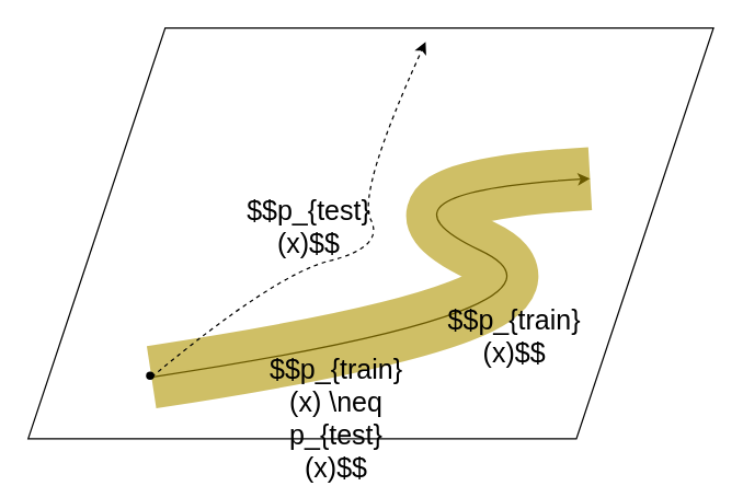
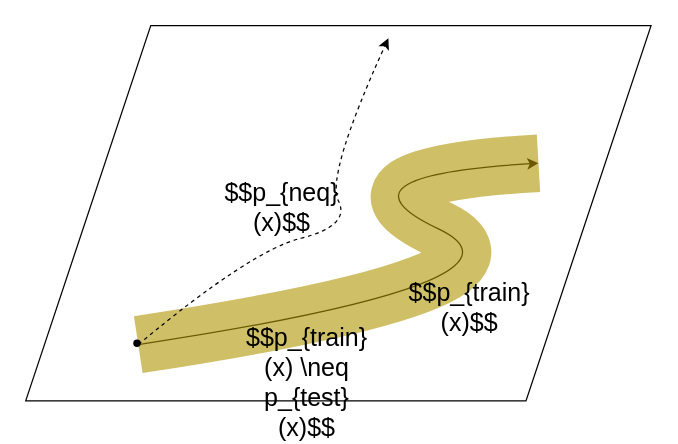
  <mxCell id="0" />
  <mxCell id="1" parent="0" />
  <mxCell id="2" value="" style="shape=parallelogram;perimeter=parallelogramPerimeter;whiteSpace=wrap;html=1;fixedSize=1;size=100;" vertex="1" parent="1"><mxGeometry width="500" height="300" as="geometry" x="20" y="20" /></mxCell>
  <mxCell id="3" value="" style="curved=1;endArrow=classic;html=1;rounded=0;" edge="1" parent="1"><mxGeometry width="50" height="50" relative="1" as="geometry"><mxPoint x="110" y="275" as="sourcePoint" /><mxPoint x="430" y="130" as="targetPoint" /><Array as="points"><mxPoint x="440" y="225" /><mxPoint x="260" y="140" /></Array></mxGeometry></mxCell>
  <mxCell id="4" value="" style="curved=1;endArrow=none;html=1;rounded=0;startSize=25;endSize=39;strokeWidth=46;endFill=0;opacity=60;fillColor=#e3c800;strokeColor=#B09500;" edge="1" parent="1"><mxGeometry width="50" height="50" relative="1" as="geometry"><mxPoint x="110" y="275" as="sourcePoint" /><mxPoint x="430" y="130" as="targetPoint" /><Array as="points"><mxPoint x="440" y="225" /><mxPoint x="260" y="140" /></Array></mxGeometry></mxCell>
  <mxCell id="5" value="" style="curved=1;endArrow=classic;html=1;rounded=0;dashed=1;" edge="1" parent="1"><mxGeometry width="50" height="50" relative="1" as="geometry"><mxPoint x="110" y="275" as="sourcePoint" /><mxPoint x="310" y="30" as="targetPoint" /><Array as="points"><mxPoint x="200" y="200" /><mxPoint x="280" y="180" /><mxPoint x="260" y="140" /></Array></mxGeometry></mxCell>
- <mxCell id="6" value="&lt;font style=&quot;font-size: 20px;&quot;&gt;$$p_{test}(x)$$&lt;/font&gt;" style="text;html=1;align=center;verticalAlign=middle;whiteSpace=wrap;rounded=0;" vertex="1" parent="1"><mxGeometry x="180" y="150" width="90" height="30" as="geometry" /></mxCell>
+ <mxCell id="6" value="&lt;font style=&quot;font-size: 20px;&quot;&gt;$$p_{neq}(x)$$&lt;/font&gt;" style="text;html=1;align=center;verticalAlign=middle;whiteSpace=wrap;rounded=0;" vertex="1" parent="1"><mxGeometry x="180" y="150" width="90" height="30" as="geometry" /></mxCell>
  <mxCell id="7" value="&lt;font style=&quot;font-size: 20px;&quot;&gt;$$p_{train}(x)$$&lt;/font&gt;" style="text;html=1;align=center;verticalAlign=middle;whiteSpace=wrap;rounded=0;fontSize=16;" vertex="1" parent="1"><mxGeometry x="330" y="230" width="90" height="30" as="geometry" /></mxCell>
  <mxCell id="8" value="&lt;font style=&quot;font-size: 20px;&quot;&gt;$$p_{train}(x) \neq p_{test}(x)$$&lt;/font&gt;" style="text;html=1;align=center;verticalAlign=middle;whiteSpace=wrap;rounded=0;fontSize=16;" vertex="1" parent="1"><mxGeometry x="200" y="290" width="90" height="30" as="geometry" /></mxCell>
  <mxCell id="9" value="" style="shape=waypoint;sketch=0;fillStyle=solid;size=6;pointerEvents=1;points=[];fillColor=none;resizable=0;rotatable=0;perimeter=centerPerimeter;snapToPoint=1;" vertex="1" parent="1"><mxGeometry x="99" y="264" width="20" height="20" as="geometry" /></mxCell>
